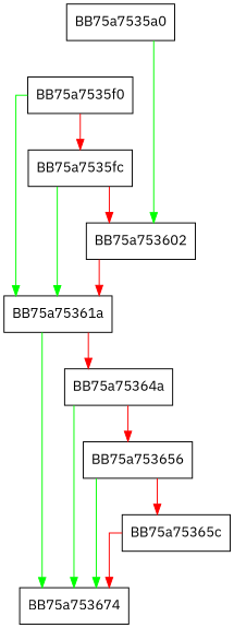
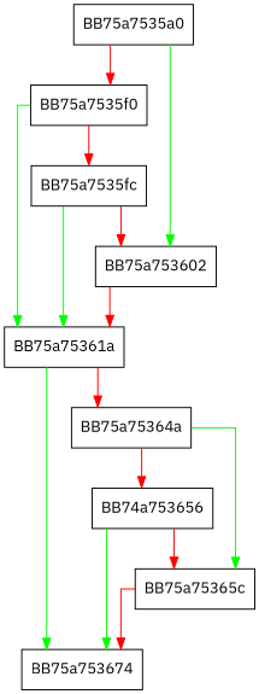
  digraph {
    fontname="IBM Plex Sans"
    splines=ortho
    node [fontname="IBM Plex Sans" shape=box]
    edge [color=red fontname="IBM Plex Sans"]
    BB75a7535a0
    BB75a7535f0
    BB75a753602
    BB75a75361a
    BB75a753674
    BB75a75364a
    BB75a7535fc
-   BB75a753656
+   BB75a753656 [label=BB74a753656]
    BB75a75365c
+   BB75a7535a0 -> BB75a7535f0
    BB75a7535a0 -> BB75a753602 [color=green]
    BB75a7535f0 -> BB75a75361a [color=green]
    BB75a7535f0 -> BB75a7535fc
    BB75a753602 -> BB75a75361a
    BB75a75361a -> BB75a753674 [color=green]
    BB75a75361a -> BB75a75364a
-   BB75a75364a -> BB75a753674 [color=green]
+   BB75a75364a -> BB75a75365c [color=green]
    BB75a75364a -> BB75a753656
    BB75a7535fc -> BB75a753602
    BB75a7535fc -> BB75a75361a [color=green]
    BB75a753656 -> BB75a753674 [color=green]
    BB75a753656 -> BB75a75365c
    BB75a75365c -> BB75a753674
  }
